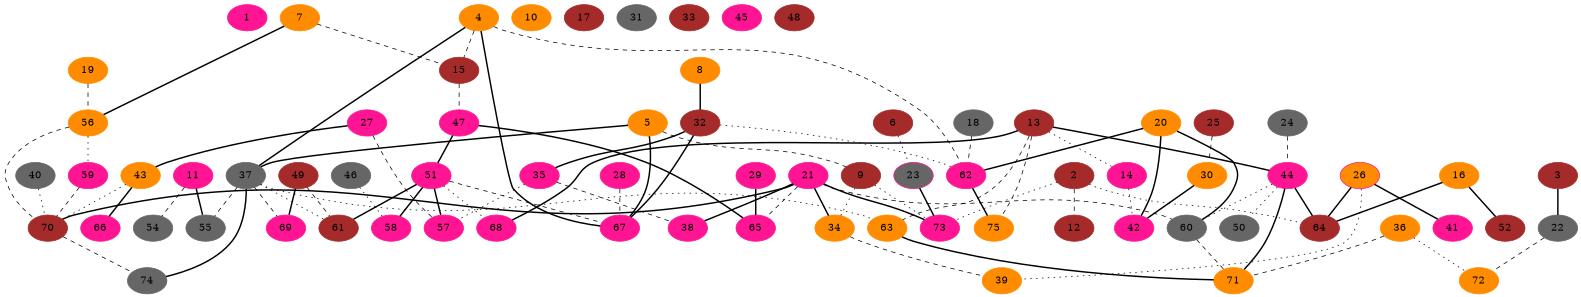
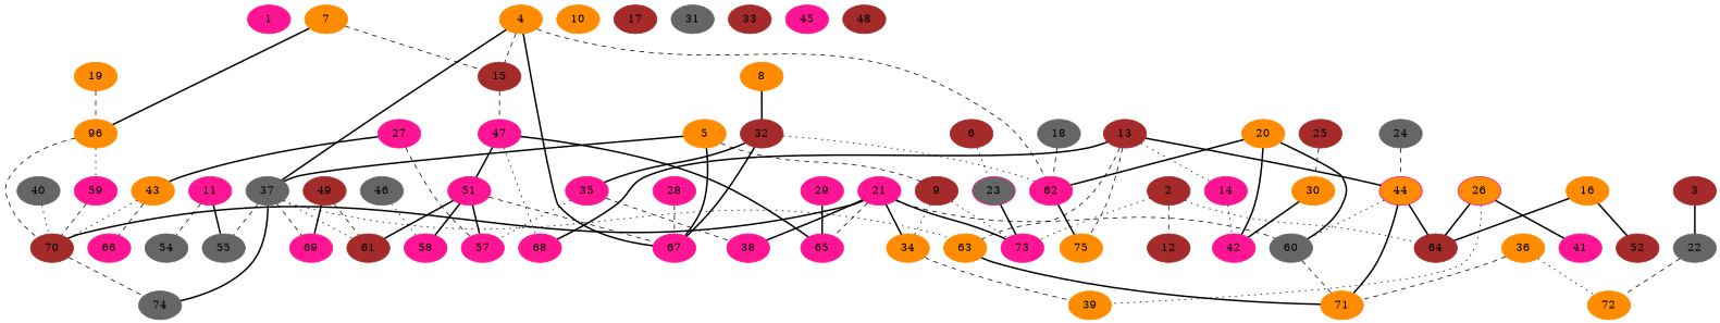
  graph {
    node [color=deeppink style=filled]
    edge [style=bold]
    1
    2 [color=brown]
    12 [color=brown]
    64 [color=brown]
    73
    3 [color=brown]
    22 [color=gray40]
    72 [color=darkorange]
    4 [color=darkorange]
    15 [color=brown]
    37 [color=gray40]
    62
    67
    47
    55 [color=gray40]
    63 [color=darkorange]
    61 [color=brown]
    69
    74 [color=gray40]
    75 [color=darkorange]
    5 [color=darkorange]
    9 [color=brown]
    34 [color=darkorange]
    6 [color=brown]
    23 [fillcolor=gray40]
    7 [color=darkorange]
-   56 [color=darkorange]
+   56 [color=darkorange label=96]
    70 [color=brown]
    59
    8 [color=darkorange]
    32 [color=brown]
    35
    39 [color=darkorange]
    10 [color=darkorange]
    54 [color=gray40]
    11
    13 [color=brown]
    14
-   44
+   44 [fillcolor=darkorange]
    68
    42
    60 [color=gray40]
    71 [color=darkorange]
-   50 [color=gray40]
    65
    51
    16 [color=darkorange]
    52 [color=brown]
    17 [color=brown]
    18 [color=gray40]
    19 [color=darkorange]
    20 [color=darkorange]
    21
    38
    24 [color=gray40]
    25 [color=brown]
    30 [color=darkorange]
    26 [fillcolor=darkorange]
    41
    43 [color=darkorange]
    27
    57
    66
    28
    29
    36 [color=darkorange]
    31 [color=gray40]
    33 [color=brown]
    40 [color=gray40]
    45
    46 [color=gray40]
    58
    48 [color=brown]
    49 [color=brown]
    2 -- 12 [style=dashed]
    2 -- 64 [style=dotted]
    2 -- 73 [style=dotted]
    3 -- 22
    22 -- 72 [style=dashed]
    4 -- 15 [style=dashed]
    4 -- 37
    4 -- 62 [style=dashed]
    4 -- 67
    15 -- 47 [style=dashed]
    37 -- 55 [style=dashed]
    37 -- 63 [style=dotted]
    37 -- 61 [style=dotted]
    37 -- 69 [style=dashed]
    37 -- 74
    62 -- 75
    47 -- 65
    47 -- 51
    63 -- 71
    5 -- 37
    5 -- 67
    5 -- 9 [style=dashed]
    9 -- 73 [style=dotted]
    9 -- 34 [style=dotted]
    34 -- 39 [style=dashed]
    6 -- 23 [style=dotted]
    23 -- 73
    7 -- 15 [style=dashed]
    7 -- 56
    56 -- 70 [style=dashed]
    56 -- 59 [style=dotted]
    70 -- 74 [style=dashed]
    59 -- 70 [style=dashed]
    8 -- 32
    32 -- 62 [style=dotted]
    32 -- 67
    32 -- 35
    35 -- 38 [style=dashed]
    35 -- 57 [style=dotted]
    11 -- 55
    11 -- 54 [style=dashed]
    13 -- 63 [style=dashed]
    13 -- 75 [style=dashed]
    13 -- 14 [style=dotted]
    13 -- 44
    13 -- 68
    14 -- 42 [style=dotted]
    44 -- 64
    44 -- 60 [style=dotted]
    44 -- 71
-   44 -- 50 [style=dotted]
    60 -- 71 [style=dashed]
    51 -- 67 [style=dashed]
    51 -- 61
-   51 -- 68 [style=dotted]
+   47 -- 68 [style=dotted]
    51 -- 57
    51 -- 58
    16 -- 64
    16 -- 52
    18 -- 62 [style=dashed]
    19 -- 56 [style=dashed]
    20 -- 62
    20 -- 42
    20 -- 60
    21 -- 73
    21 -- 34
    21 -- 70
    21 -- 60 [style=dashed]
    21 -- 65 [style=dashed]
    21 -- 38
    24 -- 44 [style=dashed]
    25 -- 30 [style=dashed]
    30 -- 42
    26 -- 64
    26 -- 39 [style=dotted]
    26 -- 41
    43 -- 70 [style=dotted]
-   43 -- 66
+   43 -- 66 [style=dashed]
    27 -- 43
    27 -- 57 [style=dashed]
    28 -- 67 [style=dashed]
    29 -- 65
    36 -- 72 [style=dotted]
    36 -- 71 [style=dashed]
    40 -- 70 [style=dotted]
    46 -- 58 [style=dotted]
    49 -- 61 [style=dashed]
    49 -- 69
  }
